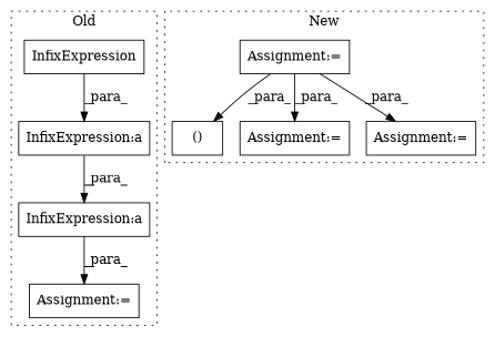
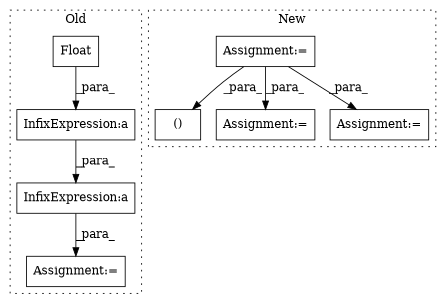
  digraph {
    node [a=7 l=1 shape=box]
-   n1 [a=32 l="6,1" label=InfixExpression s="2208,2241"]
+   n1 [a=32 l="6,1" label=Float s="2208,2241"]
    n2 [label="Assignment:=" s=2284]
    n3 [a=27 l=3 label="InfixExpression:a" s=2329]
    n4 [a=27 l=3 label="InfixExpression:a" s=2308]
    n5 [a=106 l=68 label="()" s=3040]
    n6 [label="Assignment:=" s=2534]
    n7 [label="Assignment:=" s=3233]
    n8 [l=2 label="Assignment:=" s=3108]
    subgraph cluster_1 {
      label=Old
      style=dotted
      n1
      n2
      n3
      n4
    }
    subgraph cluster_2 {
      label=New
      style=dotted
      n5
      n6
      n7
      n8
    }
    n1 -> n3 [label=_para_]
    n3 -> n4 [label=_para_]
    n4 -> n2 [label=_para_]
    n6 -> n5 [label=_para_]
    n6 -> n7 [label=_para_]
    n6 -> n8 [label=_para_]
  }
